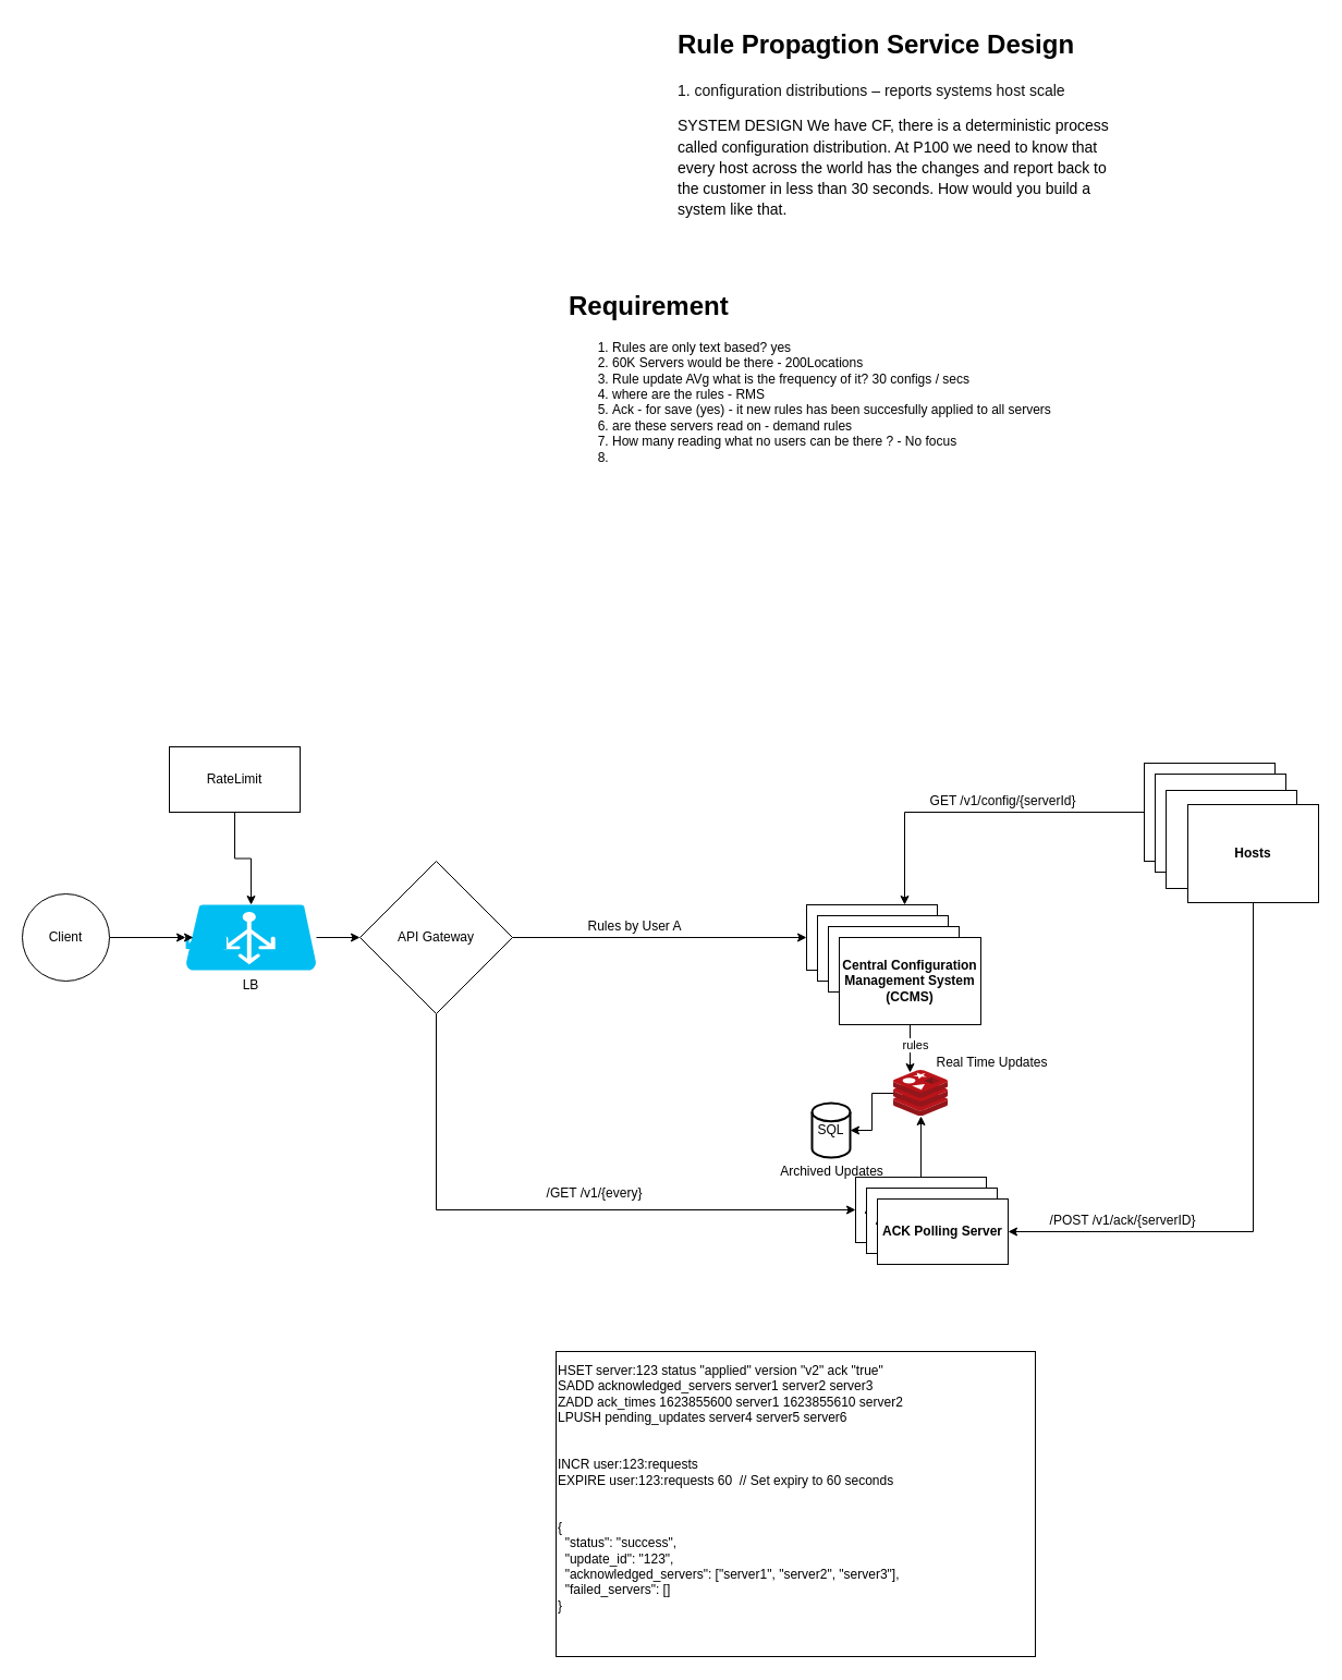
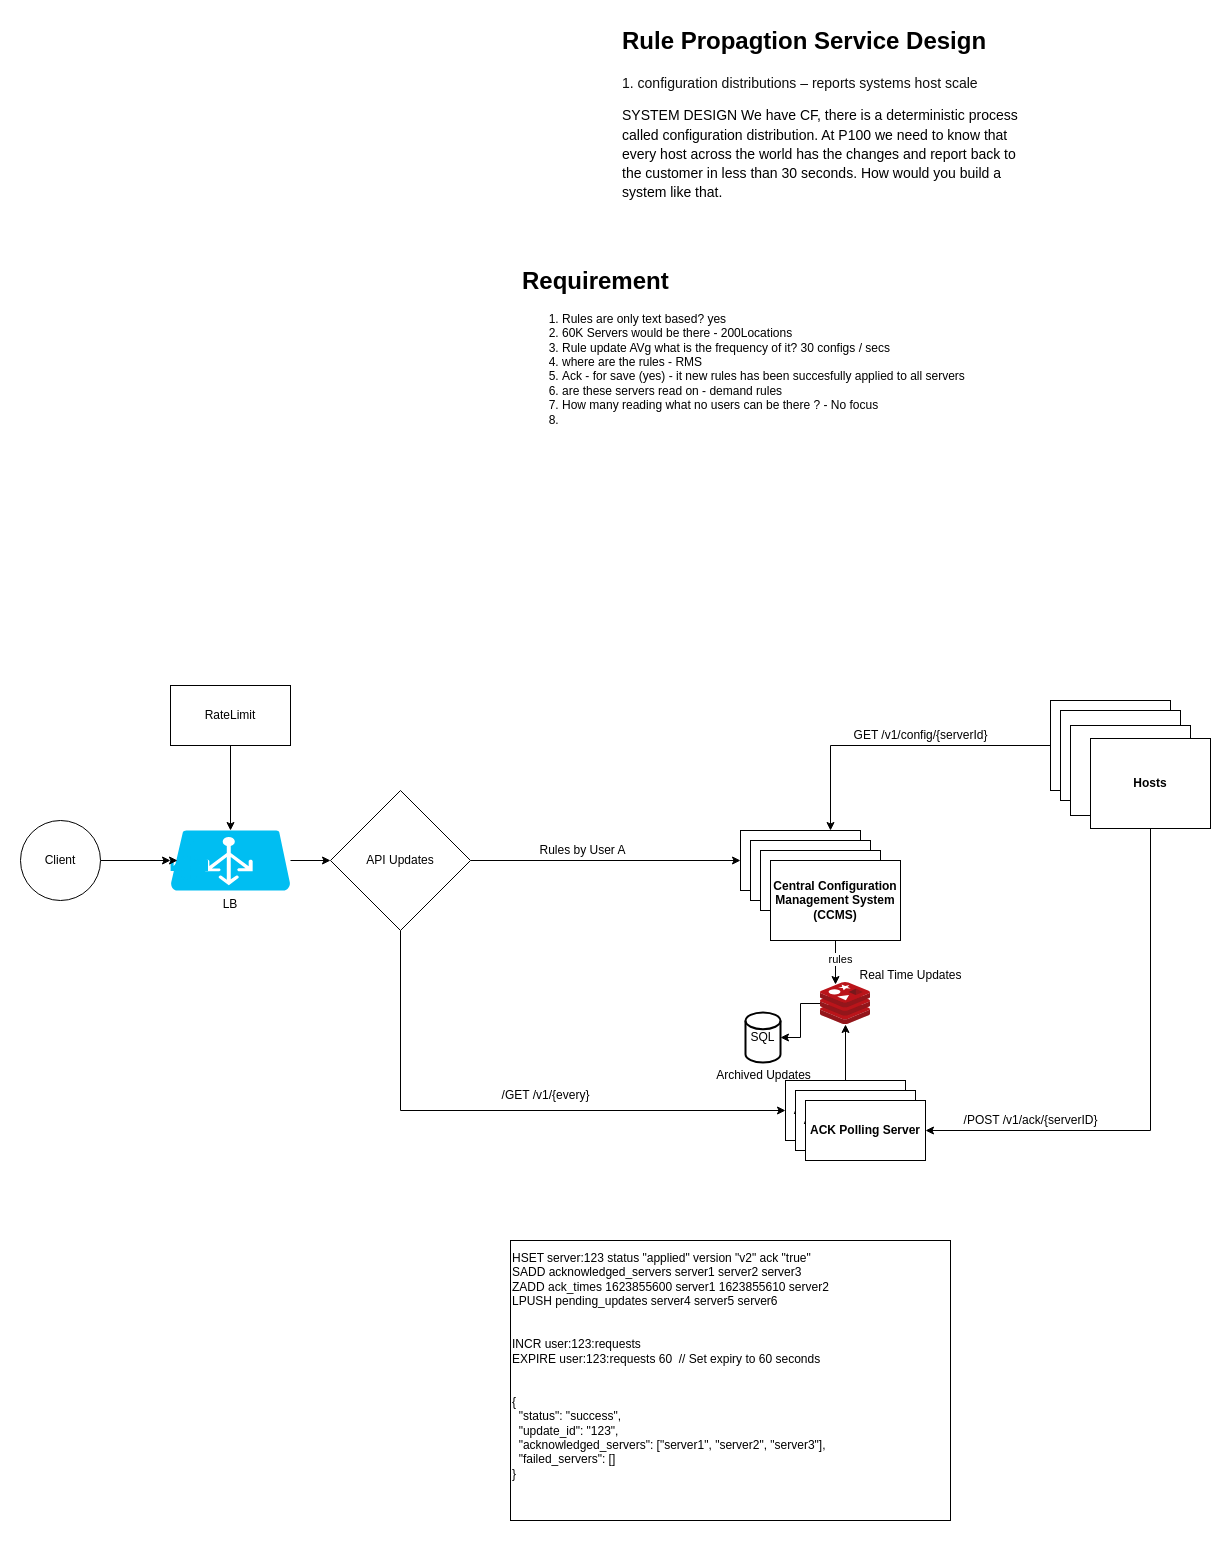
  <mxCell id="0" />
  <mxCell id="1" parent="0" />
  <mxCell id="2" value="&lt;h1 style=&quot;margin-top: 0px;&quot;&gt;Rule Propagtion Service Design&lt;/h1&gt;&lt;p style=&quot;margin: 0cm; line-height: 21.6px; font-size: 12pt; font-family: Aptos, sans-serif;&quot; class=&quot;MsoNormal&quot;&gt;&lt;span style=&quot;font-size: 10.5pt; line-height: 18.9px; font-family: Helvetica; color: rgb(14, 14, 14);&quot; lang=&quot;EN-GB&quot;&gt;1. configuration distributions – reports systems host scale&lt;/span&gt;&lt;/p&gt;&lt;p&gt;&lt;span style=&quot;font-size: medium;&quot; class=&quot;linkify&quot;&gt;&lt;span style=&quot;font-size: 10.5pt; line-height: 16.1px;&quot;&gt;SYSTEM DESIGN We have CF, there is a deterministic process called configuration distribution. At P100 we need to know that every host across the world has the changes and report back to the customer in less than 30 seconds. How would you build a system like that.&lt;/span&gt;&lt;/span&gt;&lt;span style=&quot;font-size: medium;&quot;&gt;&lt;/span&gt;&lt;br&gt;&lt;/p&gt;" style="text;html=1;whiteSpace=wrap;overflow=hidden;rounded=0;" parent="1" vertex="1"><mxGeometry x="620" y="20" width="410" height="190" as="geometry" /></mxCell>
  <mxCell id="3" value="&lt;h1 style=&quot;margin-top: 0px;&quot;&gt;Requirement&lt;/h1&gt;&lt;p&gt;&lt;/p&gt;&lt;ol&gt;&lt;li&gt;Rules are only text based? yes&lt;/li&gt;&lt;li&gt;60K Servers would be there - 200Locations&amp;nbsp;&lt;/li&gt;&lt;li&gt;Rule update AVg what is the frequency of it? 30 configs / secs&amp;nbsp;&lt;/li&gt;&lt;li&gt;where are the rules - RMS&amp;nbsp;&lt;/li&gt;&lt;li&gt;Ack - for save (yes) - it new rules has been succesfully applied to all servers&lt;/li&gt;&lt;li&gt;are these servers read on - demand rules&amp;nbsp;&lt;/li&gt;&lt;li&gt;How many reading what no users can be there ? - No focus&lt;/li&gt;&lt;li&gt;&lt;br&gt;&lt;/li&gt;&lt;/ol&gt;&lt;p&gt;&lt;/p&gt;" style="text;html=1;whiteSpace=wrap;overflow=hidden;rounded=0;" parent="1" vertex="1"><mxGeometry x="520" y="260" width="690" height="210" as="geometry" /></mxCell>
  <mxCell id="4" value="Rule Management Service (WS)" style="rounded=0;whiteSpace=wrap;html=1;" parent="1" vertex="1"><mxGeometry x="740" y="830" width="120" height="60" as="geometry" /></mxCell>
  <mxCell id="5" style="edgeStyle=orthogonalEdgeStyle;rounded=0;orthogonalLoop=1;jettySize=auto;html=1;" parent="1" source="6" target="25" edge="1"><mxGeometry relative="1" as="geometry" /></mxCell>
  <mxCell id="6" value="LB" style="rounded=0;whiteSpace=wrap;html=1;verticalLabelPosition=bottom;verticalAlign=top;strokeColor=none;fillColor=#00BEF2;shape=mxgraph.azure.azure_load_balancer;" parent="1" vertex="1"><mxGeometry x="170" y="830" width="120" height="60" as="geometry" /></mxCell>
  <mxCell id="7" style="edgeStyle=orthogonalEdgeStyle;rounded=0;orthogonalLoop=1;jettySize=auto;html=1;entryX=0;entryY=0.5;entryDx=0;entryDy=0;" parent="1" source="8" target="6" edge="1"><mxGeometry relative="1" as="geometry" /></mxCell>
  <mxCell id="8" value="Client" style="ellipse;whiteSpace=wrap;html=1;aspect=fixed;" parent="1" vertex="1"><mxGeometry x="20" y="820" width="80" height="80" as="geometry" /></mxCell>
  <mxCell id="9" style="edgeStyle=orthogonalEdgeStyle;rounded=0;orthogonalLoop=1;jettySize=auto;html=1;entryX=0.5;entryY=0;entryDx=0;entryDy=0;" parent="1" source="10" target="6" edge="1"><mxGeometry relative="1" as="geometry" /></mxCell>
- <mxCell id="10" value="RateLimit" style="rounded=0;whiteSpace=wrap;html=1;" parent="1" vertex="1"><mxGeometry x="155" y="685" width="120" height="60" as="geometry" /></mxCell>
+ <mxCell id="10" value="RateLimit" style="rounded=0;whiteSpace=wrap;html=1;" parent="1" vertex="1"><mxGeometry x="170" y="685" width="120" height="60" as="geometry" /></mxCell>
  <mxCell id="11" style="edgeStyle=orthogonalEdgeStyle;rounded=0;orthogonalLoop=1;jettySize=auto;html=1;entryX=0.75;entryY=0;entryDx=0;entryDy=0;" parent="1" source="12" target="4" edge="1"><mxGeometry relative="1" as="geometry" /></mxCell>
  <mxCell id="12" value="" style="rounded=0;whiteSpace=wrap;html=1;" parent="1" vertex="1"><mxGeometry x="1050" y="700" width="120" height="90" as="geometry" /></mxCell>
  <mxCell id="13" value="" style="rounded=0;whiteSpace=wrap;html=1;" parent="1" vertex="1"><mxGeometry x="1060" y="710" width="120" height="90" as="geometry" /></mxCell>
  <mxCell id="14" value="" style="rounded=0;whiteSpace=wrap;html=1;" parent="1" vertex="1"><mxGeometry x="1070" y="725" width="120" height="90" as="geometry" /></mxCell>
  <mxCell id="15" style="edgeStyle=orthogonalEdgeStyle;rounded=0;orthogonalLoop=1;jettySize=auto;html=1;entryX=1;entryY=0.5;entryDx=0;entryDy=0;exitX=0.5;exitY=1;exitDx=0;exitDy=0;" parent="1" source="16" target="27" edge="1"><mxGeometry relative="1" as="geometry" /></mxCell>
  <mxCell id="16" value="&lt;b&gt;Hosts&lt;/b&gt;" style="rounded=0;whiteSpace=wrap;html=1;" parent="1" vertex="1"><mxGeometry x="1090" y="738" width="120" height="90" as="geometry" /></mxCell>
  <mxCell id="17" value="Rule Management Service (WS)" style="rounded=0;whiteSpace=wrap;html=1;" parent="1" vertex="1"><mxGeometry x="750" y="840" width="120" height="60" as="geometry" /></mxCell>
  <mxCell id="18" value="Rule Management Service (WS)" style="rounded=0;whiteSpace=wrap;html=1;" parent="1" vertex="1"><mxGeometry x="760" y="850" width="120" height="60" as="geometry" /></mxCell>
  <mxCell id="19" value="&lt;p&gt;&lt;strong&gt;Central Configuration Management System (CCMS)&lt;/strong&gt;&lt;/p&gt;" style="rounded=0;whiteSpace=wrap;html=1;" parent="1" vertex="1"><mxGeometry x="770" y="860" width="130" height="80" as="geometry" /></mxCell>
  <mxCell id="20" value="Rules by User A" style="text;html=1;align=center;verticalAlign=middle;whiteSpace=wrap;rounded=0;" parent="1" vertex="1"><mxGeometry x="520" y="835" width="125" height="30" as="geometry" /></mxCell>
  <mxCell id="21" style="edgeStyle=orthogonalEdgeStyle;rounded=0;orthogonalLoop=1;jettySize=auto;html=1;exitX=0.5;exitY=0;exitDx=0;exitDy=0;" parent="1" source="22" target="29" edge="1"><mxGeometry relative="1" as="geometry" /></mxCell>
  <mxCell id="22" value="ACK Polling Server" style="rounded=0;whiteSpace=wrap;html=1;" parent="1" vertex="1"><mxGeometry x="785" y="1080" width="120" height="60" as="geometry" /></mxCell>
  <mxCell id="23" style="edgeStyle=orthogonalEdgeStyle;rounded=0;orthogonalLoop=1;jettySize=auto;html=1;entryX=0;entryY=0.5;entryDx=0;entryDy=0;" parent="1" source="25" target="4" edge="1"><mxGeometry relative="1" as="geometry" /></mxCell>
  <mxCell id="24" style="edgeStyle=orthogonalEdgeStyle;rounded=0;orthogonalLoop=1;jettySize=auto;html=1;entryX=0;entryY=0.5;entryDx=0;entryDy=0;exitX=0.5;exitY=1;exitDx=0;exitDy=0;" parent="1" source="25" target="22" edge="1"><mxGeometry relative="1" as="geometry"><mxPoint x="370" y="990" as="targetPoint" /><mxPoint x="400" y="910" as="sourcePoint" /><Array as="points"><mxPoint x="400" y="1110" /></Array></mxGeometry></mxCell>
- <mxCell id="25" value="API Gateway" style="rhombus;whiteSpace=wrap;html=1;" parent="1" vertex="1"><mxGeometry x="330" y="790" width="140" height="140" as="geometry" /></mxCell>
+ <mxCell id="25" value="API Updates" style="rhombus;whiteSpace=wrap;html=1;" parent="1" vertex="1"><mxGeometry x="330" y="790" width="140" height="140" as="geometry" /></mxCell>
  <mxCell id="26" value="ACK Polling Server" style="rounded=0;whiteSpace=wrap;html=1;" parent="1" vertex="1"><mxGeometry x="795" y="1090" width="120" height="60" as="geometry" /></mxCell>
  <mxCell id="27" value="&lt;b&gt;ACK Polling Server&lt;/b&gt;" style="rounded=0;whiteSpace=wrap;html=1;" parent="1" vertex="1"><mxGeometry x="805" y="1100" width="120" height="60" as="geometry" /></mxCell>
  <mxCell id="28" style="edgeStyle=orthogonalEdgeStyle;rounded=0;orthogonalLoop=1;jettySize=auto;html=1;entryX=1;entryY=0.5;entryDx=0;entryDy=0;entryPerimeter=0;" parent="1" source="29" target="30" edge="1"><mxGeometry relative="1" as="geometry"><mxPoint x="850" y="1072" as="targetPoint" /></mxGeometry></mxCell>
  <mxCell id="29" value="" style="image;sketch=0;aspect=fixed;html=1;points=[];align=center;fontSize=12;image=img/lib/mscae/Cache_Redis_Product.svg;" parent="1" vertex="1"><mxGeometry x="820" y="982" width="50" height="42" as="geometry" /></mxCell>
  <mxCell id="30" value="SQL" style="strokeWidth=2;html=1;shape=mxgraph.flowchart.database;whiteSpace=wrap;" parent="1" vertex="1"><mxGeometry x="745" y="1012" width="35" height="50" as="geometry" /></mxCell>
  <mxCell id="31" value="Archived Updates" style="text;html=1;align=center;verticalAlign=middle;resizable=0;points=[];autosize=1;strokeColor=none;fillColor=none;" parent="1" vertex="1"><mxGeometry x="702.5" y="1060" width="120" height="30" as="geometry" /></mxCell>
  <mxCell id="32" value="Real Time Updates" style="text;html=1;align=center;verticalAlign=middle;resizable=0;points=[];autosize=1;strokeColor=none;fillColor=none;" parent="1" vertex="1"><mxGeometry x="845" y="960" width="130" height="30" as="geometry" /></mxCell>
  <mxCell id="33" value="GET /v1/config/{serverId}" style="text;html=1;align=center;verticalAlign=middle;resizable=0;points=[];autosize=1;strokeColor=none;fillColor=none;" parent="1" vertex="1"><mxGeometry x="840" y="720" width="160" height="30" as="geometry" /></mxCell>
  <mxCell id="34" style="edgeStyle=orthogonalEdgeStyle;rounded=0;orthogonalLoop=1;jettySize=auto;html=1;entryX=0.3;entryY=0.048;entryDx=0;entryDy=0;entryPerimeter=0;" parent="1" source="19" target="29" edge="1"><mxGeometry relative="1" as="geometry" /></mxCell>
  <mxCell id="35" value="rules" style="edgeLabel;html=1;align=center;verticalAlign=middle;resizable=0;points=[];" parent="34" vertex="1" connectable="0"><mxGeometry x="-0.182" y="4" relative="1" as="geometry"><mxPoint as="offset" /></mxGeometry></mxCell>
  <mxCell id="36" value="/POST /v1/ack/{serverID}" style="text;html=1;align=center;verticalAlign=middle;resizable=0;points=[];autosize=1;strokeColor=none;fillColor=none;" parent="1" vertex="1"><mxGeometry x="950" y="1105" width="160" height="30" as="geometry" /></mxCell>
  <mxCell id="37" value="" style="verticalLabelPosition=bottom;html=1;verticalAlign=top;align=center;strokeColor=none;fillColor=#00BEF2;shape=mxgraph.azure.load_balancer_generic;pointerEvents=1;" parent="1" vertex="1"><mxGeometry x="170" y="835" width="37.5" height="50" as="geometry" /></mxCell>
  <mxCell id="38" style="edgeStyle=orthogonalEdgeStyle;rounded=0;orthogonalLoop=1;jettySize=auto;html=1;exitX=0;exitY=0.5;exitDx=0;exitDy=0;exitPerimeter=0;entryX=0.187;entryY=0.5;entryDx=0;entryDy=0;entryPerimeter=0;" parent="1" source="37" target="37" edge="1"><mxGeometry relative="1" as="geometry" /></mxCell>
  <mxCell id="39" value="&lt;div&gt;HSET server:123 status &quot;applied&quot; version &quot;v2&quot; ack &quot;true&quot;&lt;/div&gt;&lt;div&gt;&lt;div&gt;SADD acknowledged_servers server1 server2 server3&lt;/div&gt;&lt;/div&gt;&lt;div&gt;&lt;div&gt;ZADD ack_times 1623855600 server1 1623855610 server2&lt;/div&gt;&lt;/div&gt;&lt;div&gt;&lt;div&gt;LPUSH pending_updates server4 server5 server6&lt;/div&gt;&lt;/div&gt;&lt;div&gt;&lt;br&gt;&lt;br&gt;&lt;div&gt;INCR user:123:requests&lt;/div&gt;&lt;div&gt;EXPIRE user:123:requests 60&amp;nbsp; // Set expiry to 60 seconds&lt;br&gt;&lt;br&gt;&lt;br&gt;&lt;div&gt;{&lt;/div&gt;&lt;div&gt;&amp;nbsp; &quot;status&quot;: &quot;success&quot;,&lt;/div&gt;&lt;div&gt;&amp;nbsp; &quot;update_id&quot;: &quot;123&quot;,&lt;/div&gt;&lt;div&gt;&amp;nbsp; &quot;acknowledged_servers&quot;: [&quot;server1&quot;, &quot;server2&quot;, &quot;server3&quot;],&lt;/div&gt;&lt;div&gt;&amp;nbsp; &quot;failed_servers&quot;: []&lt;/div&gt;&lt;div&gt;}&lt;/div&gt;&lt;/div&gt;&lt;/div&gt;&lt;div&gt;&lt;br&gt;&lt;/div&gt;&lt;div&gt;&lt;br&gt;&lt;/div&gt;" style="whiteSpace=wrap;html=1;align=left;" parent="1" vertex="1"><mxGeometry x="510" y="1240" width="440" height="280" as="geometry" /></mxCell>
  <mxCell id="40" value="/GET /v1/{every}" style="text;html=1;align=center;verticalAlign=middle;resizable=0;points=[];autosize=1;strokeColor=none;fillColor=none;" parent="1" vertex="1"><mxGeometry x="480" y="1080" width="130" height="30" as="geometry" /></mxCell>
